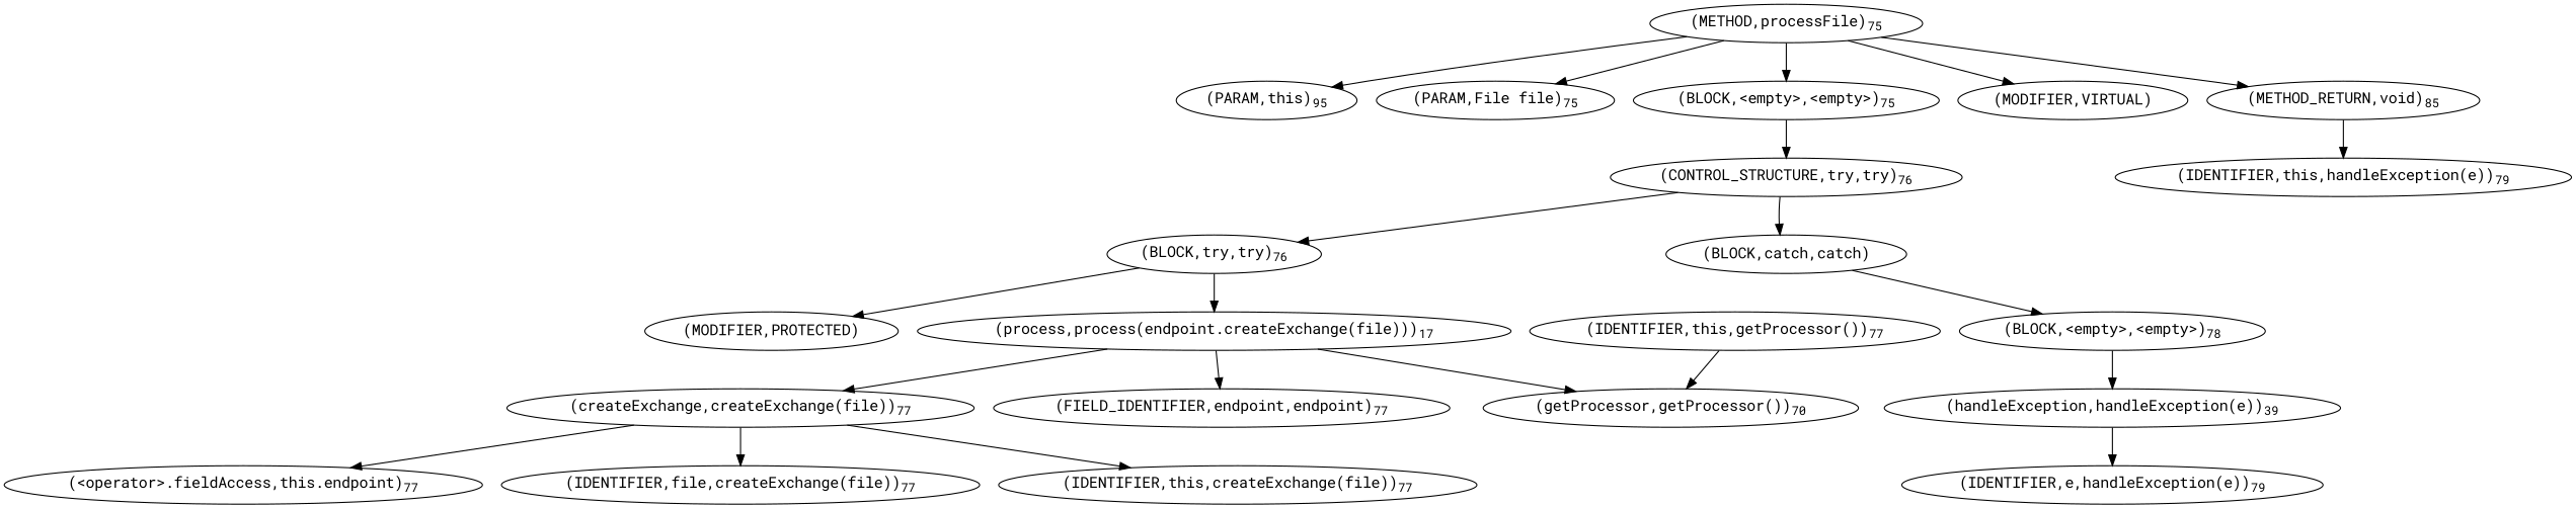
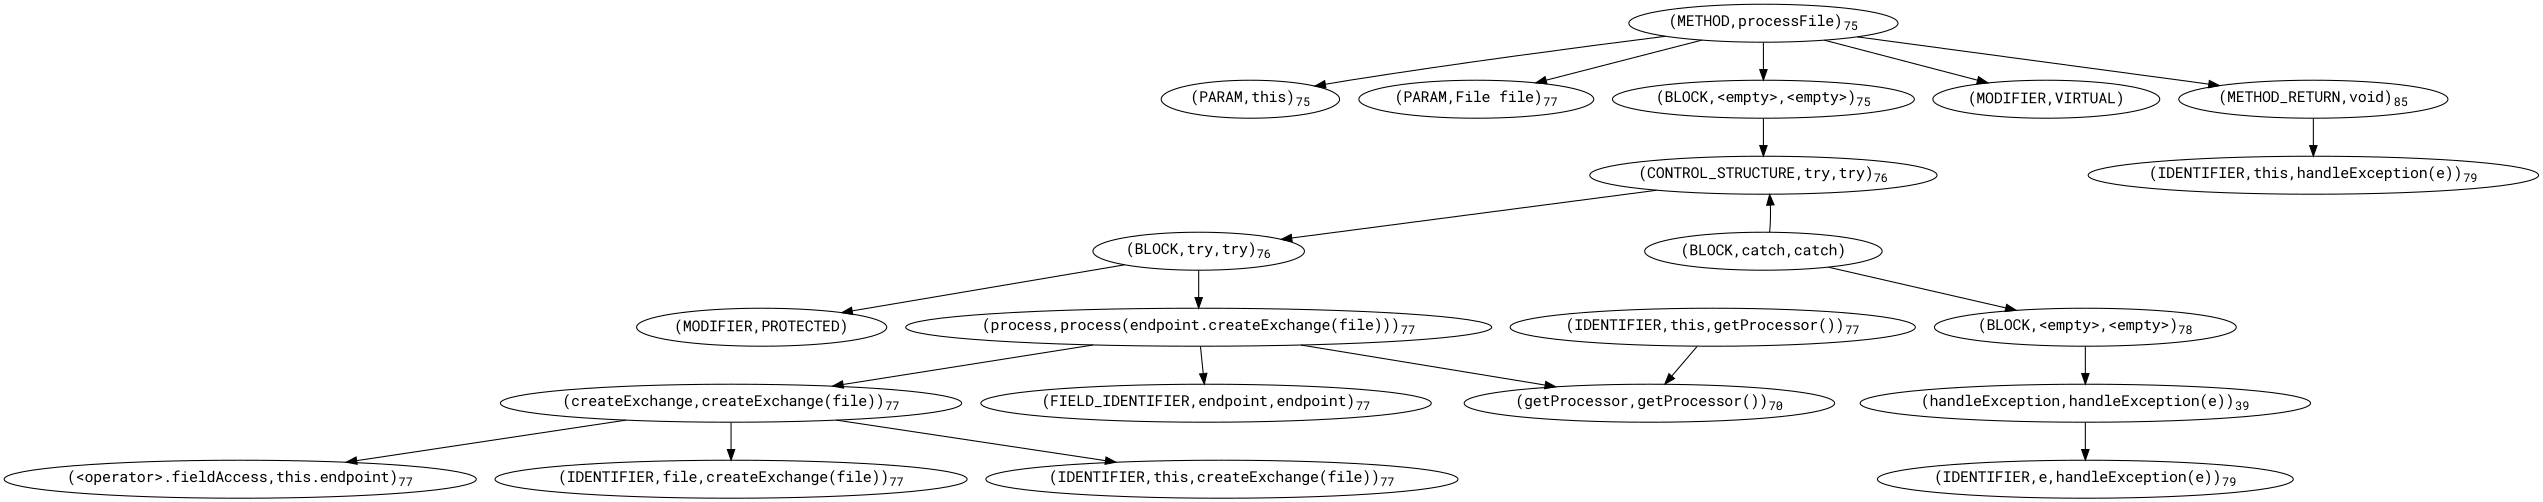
  digraph {
    fontname="Roboto Mono"
    node [fontname="Roboto Mono"]
    edge [fontname="Roboto Mono"]
    n1 [label=<(METHOD,processFile)<SUB>75</SUB>>]
-   n2 [label=<(PARAM,this)<SUB>95</SUB>>]
-   n3 [label=<(PARAM,File file)<SUB>75</SUB>>]
+   n2 [label=<(PARAM,this)<SUB>75</SUB>>]
+   n3 [label=<(PARAM,File file)<SUB>77</SUB>>]
    n4 [label=<(BLOCK,&lt;empty&gt;,&lt;empty&gt;)<SUB>75</SUB>>]
    n5 [label=<(MODIFIER,VIRTUAL)>]
    n6 [label=<(METHOD_RETURN,void)<SUB>85</SUB>>]
    n7 [label=<(CONTROL_STRUCTURE,try,try)<SUB>76</SUB>>]
    n8 [label=<(MODIFIER,PROTECTED)>]
    n9 [label=<(IDENTIFIER,this,handleException(e))<SUB>79</SUB>>]
    n10 [label=<(BLOCK,try,try)<SUB>76</SUB>>]
    n11 [label=<(BLOCK,catch,catch)>]
-   n12 [label=<(process,process(endpoint.createExchange(file)))<SUB>17</SUB>>]
+   n12 [label=<(process,process(endpoint.createExchange(file)))<SUB>77</SUB>>]
    n13 [label=<(BLOCK,&lt;empty&gt;,&lt;empty&gt;)<SUB>78</SUB>>]
    n14 [label=<(getProcessor,getProcessor())<SUB>70</SUB>>]
    n15 [label=<(createExchange,createExchange(file))<SUB>77</SUB>>]
    n16 [label=<(FIELD_IDENTIFIER,endpoint,endpoint)<SUB>77</SUB>>]
    n17 [label=<(&lt;operator&gt;.fieldAccess,this.endpoint)<SUB>77</SUB>>]
    n18 [label=<(IDENTIFIER,file,createExchange(file))<SUB>77</SUB>>]
    n19 [label=<(IDENTIFIER,this,createExchange(file))<SUB>77</SUB>>]
    n20 [label=<(IDENTIFIER,this,getProcessor())<SUB>77</SUB>>]
    n21 [label=<(handleException,handleException(e))<SUB>39</SUB>>]
    n22 [label=<(IDENTIFIER,e,handleException(e))<SUB>79</SUB>>]
    n1 -> n2
    n1 -> n3
    n1 -> n4
    n1 -> n5
    n1 -> n6
    n4 -> n7
    n6 -> n9
    n7 -> n10
-   n7 -> n11
+   n11 -> n7
    n10 -> n8
    n10 -> n12
    n11 -> n13
    n12 -> n14
    n12 -> n15
    n12 -> n16
    n13 -> n21
    n15 -> n17
    n15 -> n18
    n15 -> n19
    n20 -> n14
    n21 -> n22
  }
